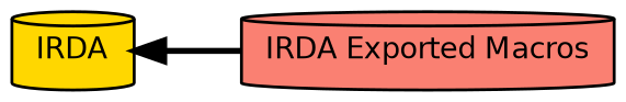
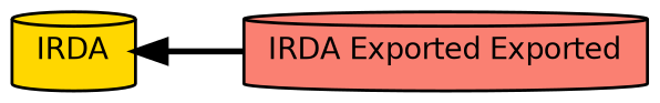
  digraph {
    rankdir=LR
    node [color=black fontname=Helvetica fontsize=10 shape=cylinder style=filled]
    n1 [fillcolor=gold height=0.2 label=IRDA width=0.4]
-   n2 [fillcolor=salmon fontcolor=black height=0.2 label="IRDA Exported Macros" width=0.4]
+   n2 [fillcolor=salmon fontcolor=black height=0.2 label="IRDA Exported Exported" width=0.4]
    n1 -> n2 [dir=back fontname=Helvetica fontsize=10 labelfontname=Helvetica labelfontsize=10 shape=plaintext style=bold color=black]
  }
